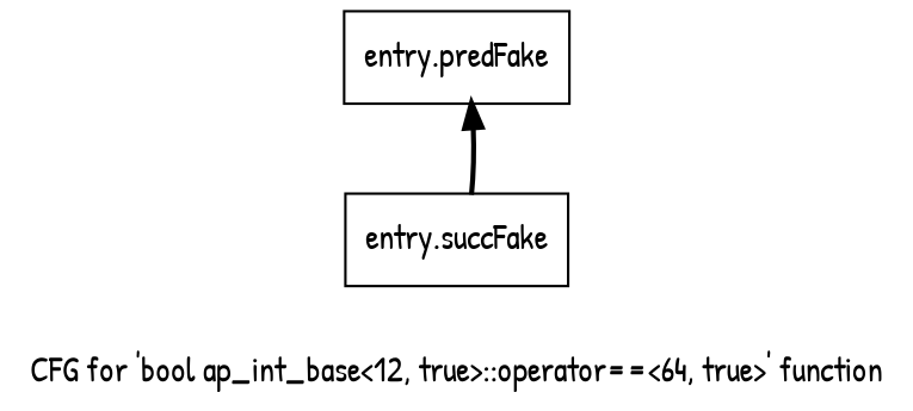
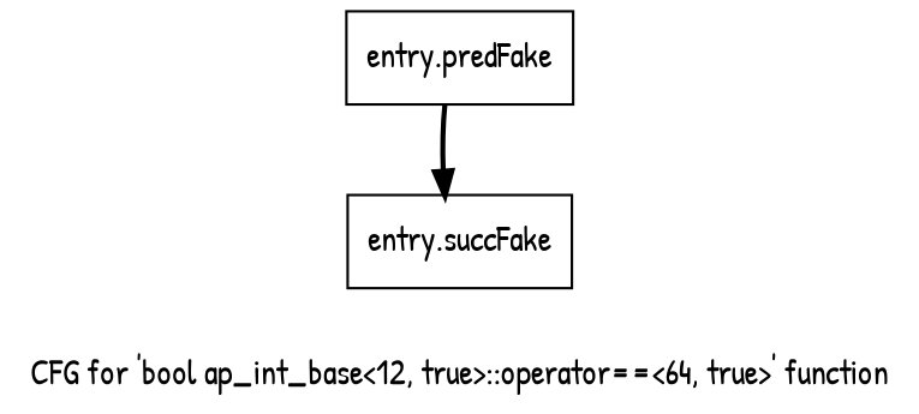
  digraph {
    label="CFG for 'bool ap_int_base\<12, true\>::operator==\<64, true\>' function"
    fontname="Patrick Hand"
    node [shape=record color=black fontname="Patrick Hand"]
    n1 [label="{entry.predFake}"]
    n2 [filename="/tools/Xilinx/Vitis_HLS/2022.1/include/ap_int_base.h" label="{entry.succFake}" linenumber=1065]
-   n2 -> n1 [execusionnum=3200 filename="/tools/Xilinx/Vitis_HLS/2022.1/include/ap_int_base.h" color=black style=bold fontname="Patrick Hand"]
+   n1 -> n2 [execusionnum=3200 filename="/tools/Xilinx/Vitis_HLS/2022.1/include/ap_int_base.h" color=black style=bold fontname="Patrick Hand"]
  }
